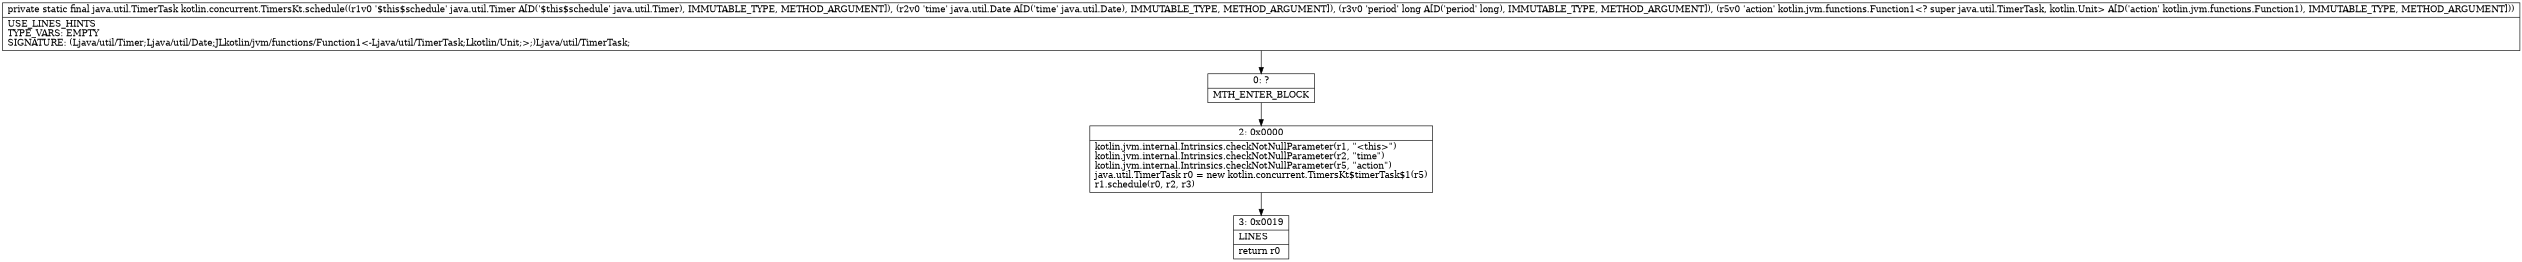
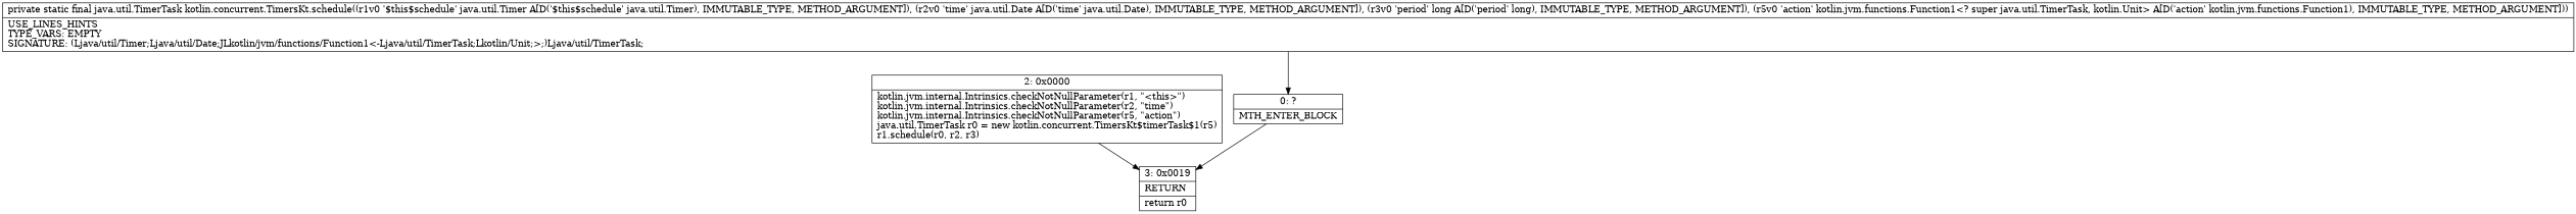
  digraph {
    node [shape=record]
    n1 [label="{0\:\ ?|MTH_ENTER_BLOCK\l}"]
    n2 [label="{2\:\ 0x0000|kotlin.jvm.internal.Intrinsics.checkNotNullParameter(r1, \"\<this\>\")\lkotlin.jvm.internal.Intrinsics.checkNotNullParameter(r2, \"time\")\lkotlin.jvm.internal.Intrinsics.checkNotNullParameter(r5, \"action\")\ljava.util.TimerTask r0 = new kotlin.concurrent.TimersKt$timerTask$1(r5)\lr1.schedule(r0, r2, r3)\l}"]
-   n3 [label="{3\:\ 0x0019|LINES\l|return r0\l}"]
+   n3 [label="{3\:\ 0x0019|RETURN\l|return r0\l}"]
    n4 [label="{private static final java.util.TimerTask kotlin.concurrent.TimersKt.schedule((r1v0 '$this$schedule' java.util.Timer A[D('$this$schedule' java.util.Timer), IMMUTABLE_TYPE, METHOD_ARGUMENT]), (r2v0 'time' java.util.Date A[D('time' java.util.Date), IMMUTABLE_TYPE, METHOD_ARGUMENT]), (r3v0 'period' long A[D('period' long), IMMUTABLE_TYPE, METHOD_ARGUMENT]), (r5v0 'action' kotlin.jvm.functions.Function1\<? super java.util.TimerTask, kotlin.Unit\> A[D('action' kotlin.jvm.functions.Function1), IMMUTABLE_TYPE, METHOD_ARGUMENT]))  | USE_LINES_HINTS\lTYPE_VARS: EMPTY\lSIGNATURE: (Ljava\/util\/Timer;Ljava\/util\/Date;JLkotlin\/jvm\/functions\/Function1\<\-Ljava\/util\/TimerTask;Lkotlin\/Unit;\>;)Ljava\/util\/TimerTask;\l}"]
-   n1 -> n2
+   n1 -> n3
    n2 -> n3
    n4 -> n1
  }
